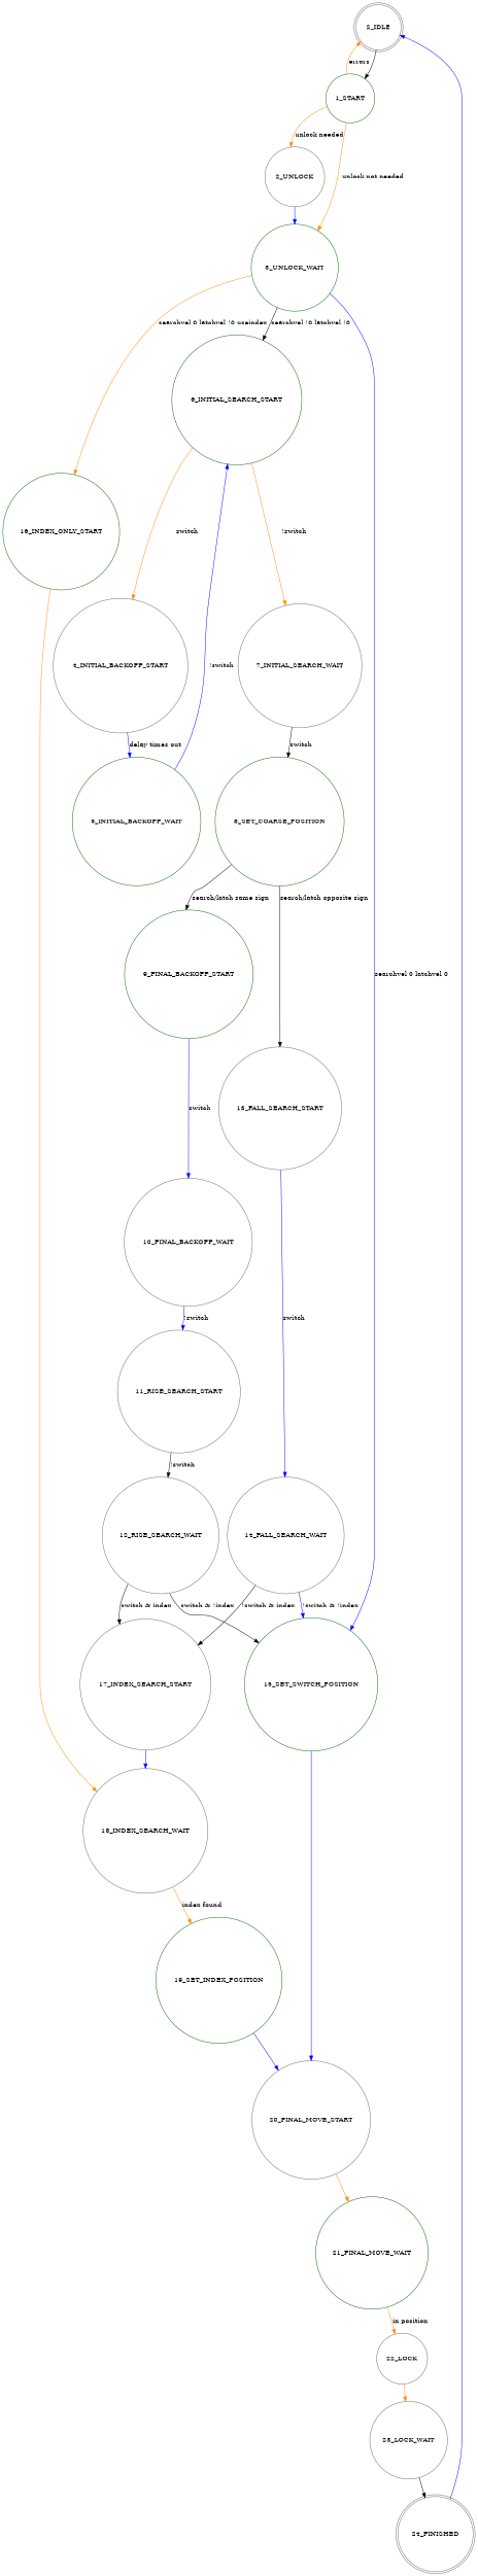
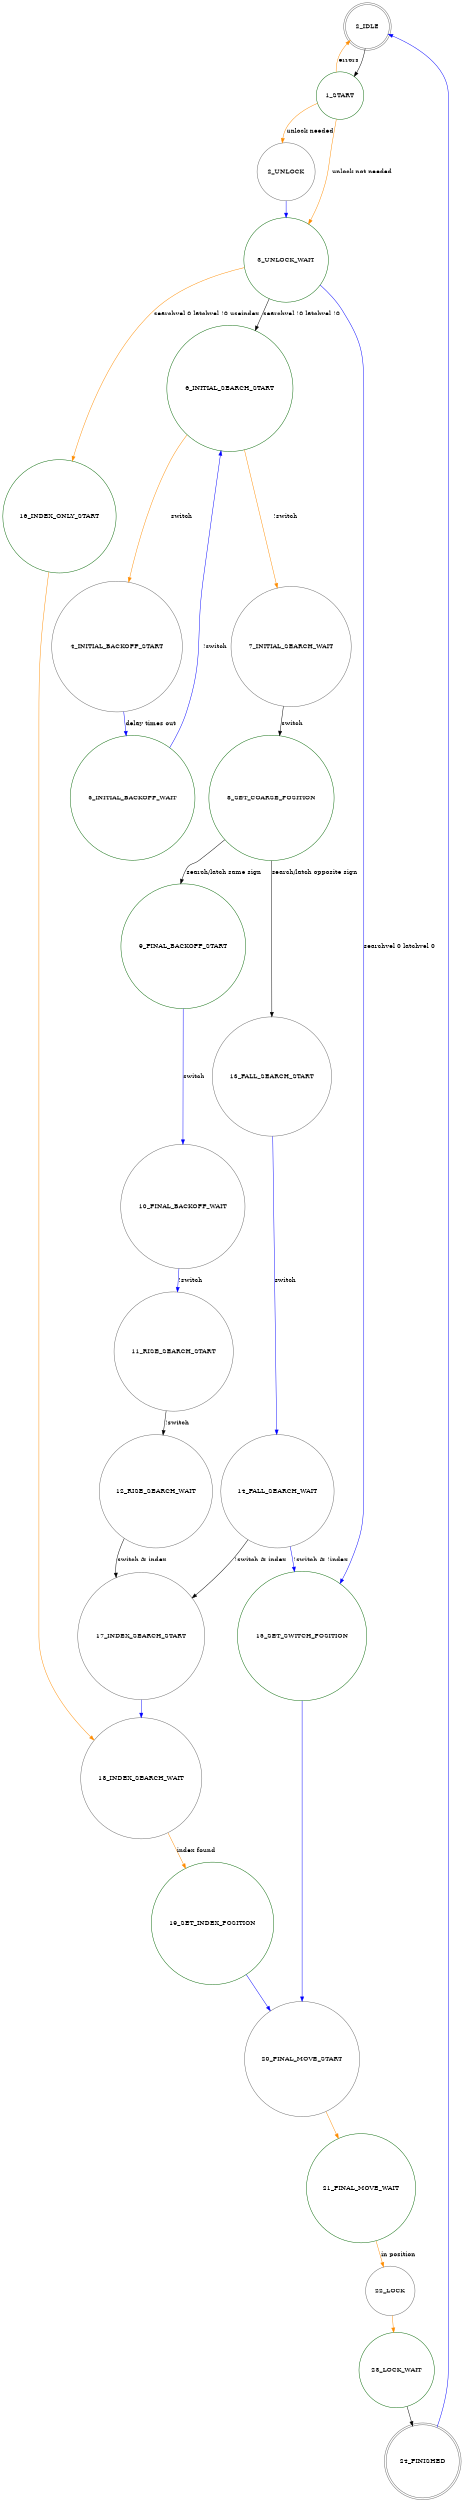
  digraph {
    node [color=gray40 shape=circle]
    edge [color=blue]
    n1 [label="2_IDLE" shape=doublecircle]
    "1_START" [color=darkgreen]
    "2_UNLOCK"
    "3_UNLOCK_WAIT" [color=darkgreen]
    "24_FINISHED" [shape=doublecircle]
    "15_SET_SWITCH_POSITION" [color=darkgreen]
    "16_INDEX_ONLY_START" [color=darkgreen]
    "6_INITIAL_SEARCH_START" [color=darkgreen]
    "20_FINAL_MOVE_START"
    "18_INDEX_SEARCH_WAIT"
    "4_INITIAL_BACKOFF_START"
    "7_INITIAL_SEARCH_WAIT"
    "21_FINAL_MOVE_WAIT" [color=darkgreen]
    "19_SET_INDEX_POSITION" [color=darkgreen]
    "5_INITIAL_BACKOFF_WAIT" [color=darkgreen]
    "8_SET_COARSE_POSITION" [color=darkgreen]
    "9_FINAL_BACKOFF_START" [color=darkgreen]
    "13_FALL_SEARCH_START"
    "10_FINAL_BACKOFF_WAIT"
    "14_FALL_SEARCH_WAIT"
    "11_RISE_SEARCH_START"
    "17_INDEX_SEARCH_START"
    "12_RISE_SEARCH_WAIT"
    "22_LOCK"
-   "23_LOCK_WAIT"
+   "23_LOCK_WAIT" [color=darkgreen]
    n1 -> "1_START" [color=black]
    "1_START" -> n1 [color=darkorange label=errors]
    "1_START" -> "2_UNLOCK" [color=darkorange label="unlock needed"]
    "1_START" -> "3_UNLOCK_WAIT" [color=darkorange label="unlock not needed"]
    "2_UNLOCK" -> "3_UNLOCK_WAIT"
    "3_UNLOCK_WAIT" -> "15_SET_SWITCH_POSITION" [label="searchvel 0 latchvel 0"]
    "3_UNLOCK_WAIT" -> "16_INDEX_ONLY_START" [color=darkorange label="searchvel 0 latchvel !0 useindex"]
    "3_UNLOCK_WAIT" -> "6_INITIAL_SEARCH_START" [color=black label="searchvel !0 latchvel !0"]
    "24_FINISHED" -> n1
    "15_SET_SWITCH_POSITION" -> "20_FINAL_MOVE_START"
    "16_INDEX_ONLY_START" -> "18_INDEX_SEARCH_WAIT" [color=darkorange]
    "6_INITIAL_SEARCH_START" -> "4_INITIAL_BACKOFF_START" [color=darkorange label=switch]
    "6_INITIAL_SEARCH_START" -> "7_INITIAL_SEARCH_WAIT" [color=darkorange label="!switch"]
    "20_FINAL_MOVE_START" -> "21_FINAL_MOVE_WAIT" [color=darkorange]
    "18_INDEX_SEARCH_WAIT" -> "19_SET_INDEX_POSITION" [color=darkorange label="index found"]
    "4_INITIAL_BACKOFF_START" -> "5_INITIAL_BACKOFF_WAIT" [label="delay times out"]
    "7_INITIAL_SEARCH_WAIT" -> "8_SET_COARSE_POSITION" [color=black label=switch]
    "21_FINAL_MOVE_WAIT" -> "22_LOCK" [color=darkorange label="in position"]
    "19_SET_INDEX_POSITION" -> "20_FINAL_MOVE_START"
    "5_INITIAL_BACKOFF_WAIT" -> "6_INITIAL_SEARCH_START" [label="!switch"]
    "8_SET_COARSE_POSITION" -> "9_FINAL_BACKOFF_START" [color=black label="search/latch same sign"]
    "8_SET_COARSE_POSITION" -> "13_FALL_SEARCH_START" [color=black label="search/latch opposite sign"]
    "9_FINAL_BACKOFF_START" -> "10_FINAL_BACKOFF_WAIT" [label=switch]
    "13_FALL_SEARCH_START" -> "14_FALL_SEARCH_WAIT" [label=switch]
    "10_FINAL_BACKOFF_WAIT" -> "11_RISE_SEARCH_START" [label="!switch"]
    "14_FALL_SEARCH_WAIT" -> "15_SET_SWITCH_POSITION" [label="!switch & !index"]
    "14_FALL_SEARCH_WAIT" -> "17_INDEX_SEARCH_START" [color=black label="!switch & index"]
    "11_RISE_SEARCH_START" -> "12_RISE_SEARCH_WAIT" [color=black label="!switch"]
    "17_INDEX_SEARCH_START" -> "18_INDEX_SEARCH_WAIT"
-   "12_RISE_SEARCH_WAIT" -> "15_SET_SWITCH_POSITION" [color=black label="switch & !index"]
    "12_RISE_SEARCH_WAIT" -> "17_INDEX_SEARCH_START" [color=black label="switch & index"]
    "22_LOCK" -> "23_LOCK_WAIT" [color=darkorange]
    "23_LOCK_WAIT" -> "24_FINISHED" [color=black]
  }
